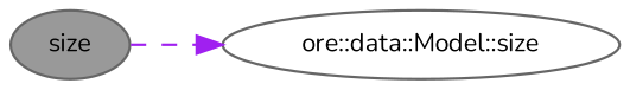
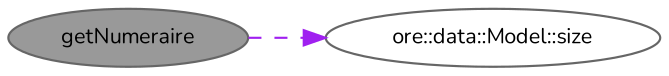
  digraph {
    rankdir=LR
    fontname=Nunito
    node [fontname=Nunito fontsize=10 shape=ellipse style=filled]
-   n1 [color=gray40 fillcolor=grey60 fontcolor=black height=0.2 label=size width=0.4]
+   n1 [color=gray40 fillcolor=grey60 fontcolor=black height=0.2 label=getNumeraire width=0.4]
    n2 [color=grey40 fillcolor=white height=0.2 label="ore::data::Model::size" width=0.4]
    n1 -> n2 [color=purple fontname=Nunito fontsize=10 labelfontname=Helvetica labelfontsize=10 style=dashed]
  }
